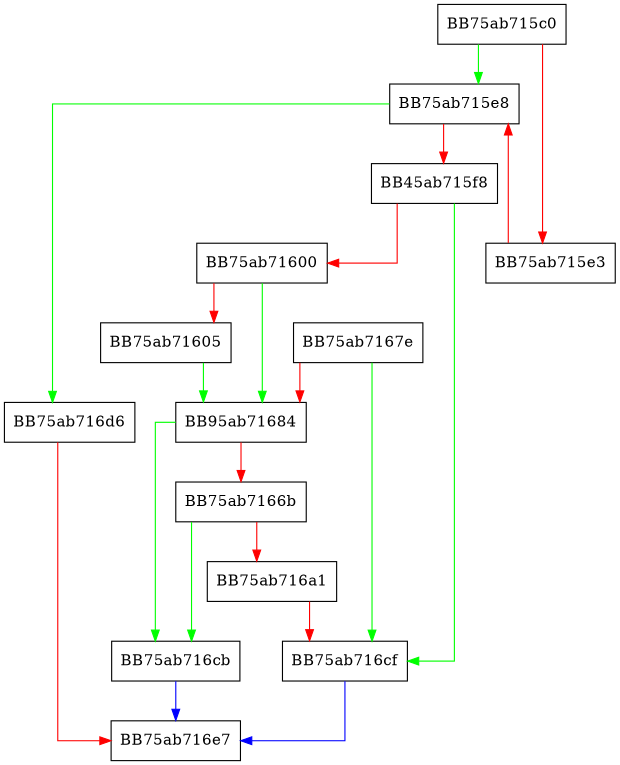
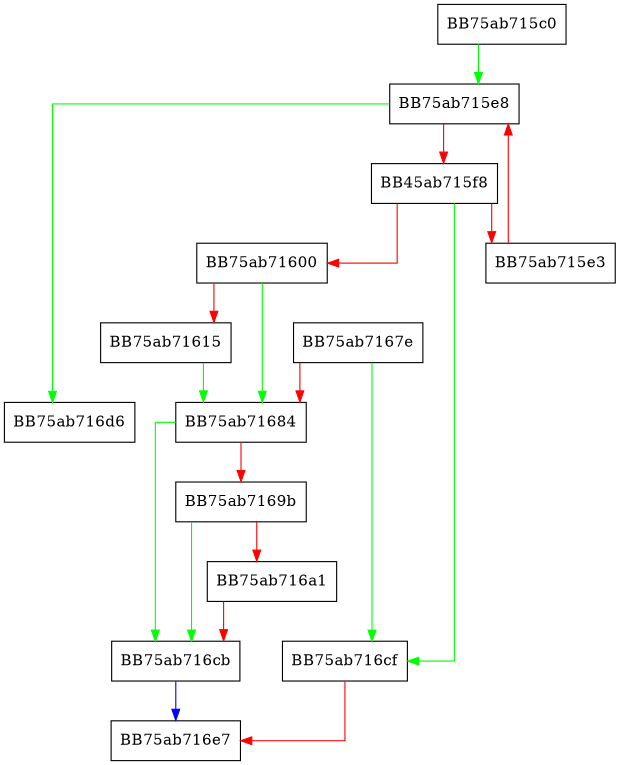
  digraph {
    fontname="DejaVu Serif"
    splines=ortho
    node [fontname="DejaVu Serif" shape=box]
    edge [color=red fontname="DejaVu Serif"]
    BB75ab715c0
    BB75ab715e8
    BB75ab715e3
    BB75ab716d6
    n5 [label=BB45ab715f8]
    BB75ab716e7
    BB75ab716cf
    BB75ab71600
-   BB75ab71684 [label=BB95ab71684]
-   BB75ab71615 [label=BB75ab71605]
+   BB75ab71684
+   BB75ab71615
    BB75ab716cb
-   BB75ab7169b [label=BB75ab7166b]
+   BB75ab7169b
    BB75ab716a1
    BB75ab7167e
    BB75ab715c0 -> BB75ab715e8 [color=green]
-   BB75ab715c0 -> BB75ab715e3
+   n5 -> BB75ab715e3
    BB75ab715e8 -> BB75ab716d6 [color=green]
    BB75ab715e8 -> n5
    BB75ab715e3 -> BB75ab715e8
-   BB75ab716d6 -> BB75ab716e7
    n5 -> BB75ab716cf [color=green]
    n5 -> BB75ab71600
-   BB75ab716cf -> BB75ab716e7 [color=blue]
+   BB75ab716cf -> BB75ab716e7
    BB75ab71600 -> BB75ab71684 [color=green]
    BB75ab71600 -> BB75ab71615
    BB75ab71684 -> BB75ab716cb [color=green]
    BB75ab71684 -> BB75ab7169b
    BB75ab71615 -> BB75ab71684 [color=green]
    BB75ab716cb -> BB75ab716e7 [color=blue]
    BB75ab7169b -> BB75ab716cb [color=green]
    BB75ab7169b -> BB75ab716a1
-   BB75ab716a1 -> BB75ab716cf
+   BB75ab716a1 -> BB75ab716cb
    BB75ab7167e -> BB75ab716cf [color=green]
    BB75ab7167e -> BB75ab71684
  }
